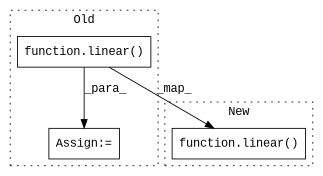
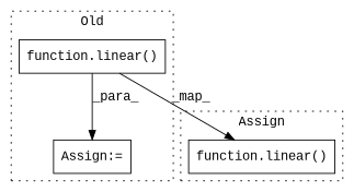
  digraph {
    fontname="Liberation Mono"
    node [a=75 shape=box fontname="Liberation Mono"]
    edge [fontname="Liberation Mono"]
    n1 [l="7,5" label="function.linear()" s="3645,3653"]
    n2 [a=68 l=3 label="Assign:=" s=3595]
    n3 [l="7,1" label="function.linear()" s="3646,3661"]
    subgraph cluster_1 {
      label=Old
      style=dotted
      n1
      n2
    }
    subgraph cluster_2 {
-     label=New
+     label=Assign
      style=dotted
      n3
    }
    n1 -> n2 [label=_para_]
    n1 -> n3 [label=_map_]
  }
